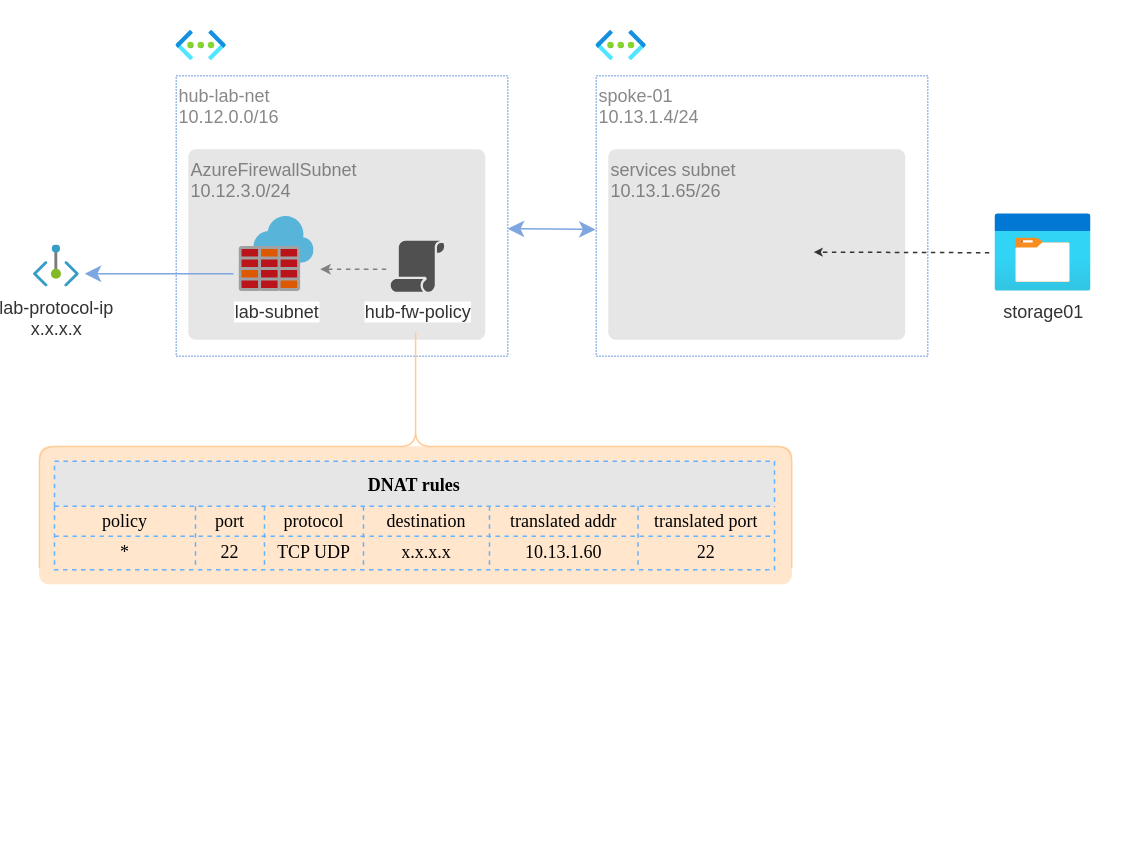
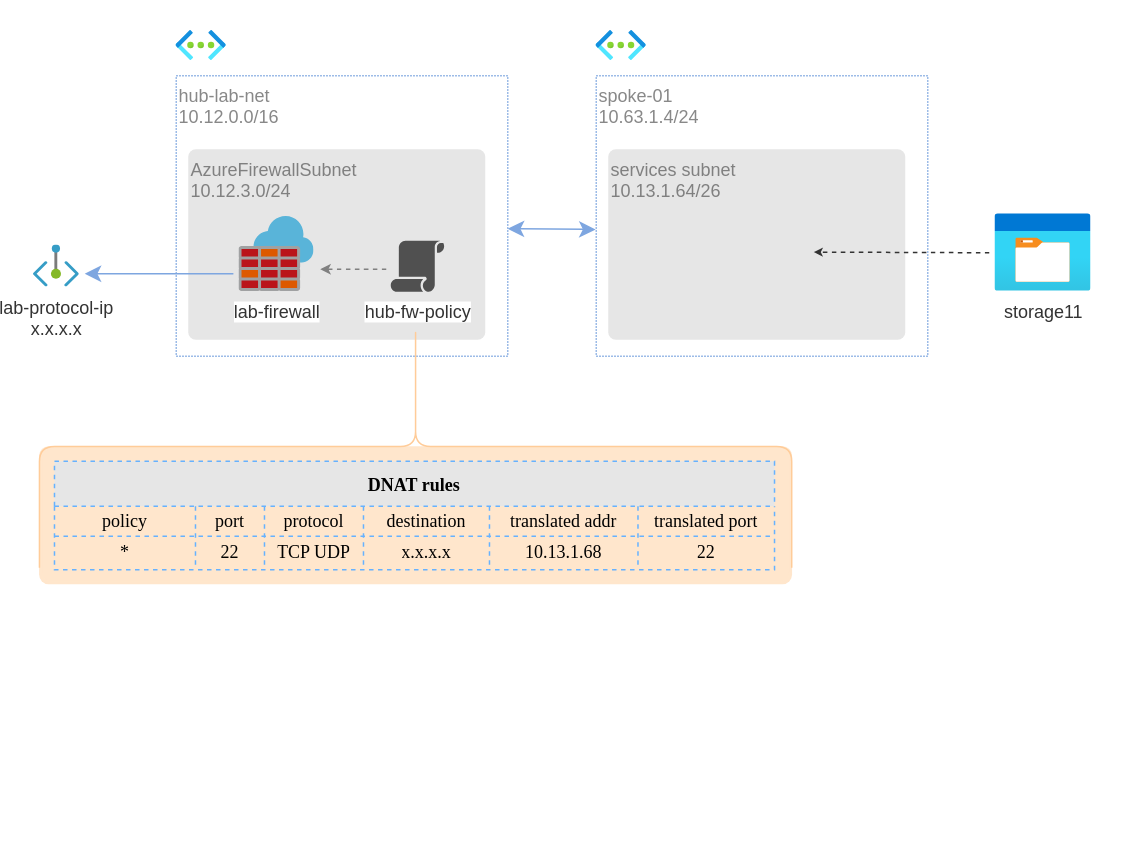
  <mxCell id="0" />
  <mxCell id="1" parent="0" />
- <mxCell id="2" value="spoke-01&lt;br&gt;10.13.1.4/24" style="verticalLabelPosition=middle;verticalAlign=top;shape=mxgraph.basic.rect;fillColor2=none;strokeWidth=1;size=20;indent=5;fillColor=none;strokeColor=#7EA6E0;dashed=1;dashPattern=1 1;fontColor=#888888;labelPosition=center;align=left;horizontal=1;labelBorderColor=none;html=1;" parent="1" vertex="1"><mxGeometry x="395" y="50" width="221" height="187" as="geometry" /></mxCell>
+ <mxCell id="2" value="spoke-01&lt;br&gt;10.63.1.4/24" style="verticalLabelPosition=middle;verticalAlign=top;shape=mxgraph.basic.rect;fillColor2=none;strokeWidth=1;size=20;indent=5;fillColor=none;strokeColor=#7EA6E0;dashed=1;dashPattern=1 1;fontColor=#888888;labelPosition=center;align=left;horizontal=1;labelBorderColor=none;html=1;" parent="1" vertex="1"><mxGeometry x="395" y="50" width="221" height="187" as="geometry" /></mxCell>
  <mxCell id="3" value="" style="image;aspect=fixed;html=1;points=[];align=center;fontSize=12;image=img/lib/azure2/networking/Virtual_Networks.svg;" parent="1" vertex="1"><mxGeometry x="395" y="20" width="33.5" height="20" as="geometry" /></mxCell>
- <mxCell id="4" value="services subnet&lt;br style=&quot;border-color: var(--border-color); font-size: 12px;&quot;&gt;&lt;span style=&quot;font-size: 12px;&quot;&gt;10.13.1.65/26&lt;/span&gt;" style="rounded=1;whiteSpace=wrap;html=1;fontSize=12;strokeColor=none;fillColor=#E6E6E6;arcSize=4;fontColor=#808080;align=left;verticalAlign=top;" parent="1" vertex="1"><mxGeometry x="403" y="99" width="198" height="127" as="geometry" /></mxCell>
- <mxCell id="5" value="storage01" style="image;aspect=fixed;html=1;points=[];align=center;fontSize=12;image=img/lib/azure2/general/Storage_Container.svg;fontColor=#333333;" parent="1" vertex="1"><mxGeometry x="661" y="142" width="64" height="52" as="geometry" /></mxCell>
+ <mxCell id="4" value="services subnet&lt;br style=&quot;border-color: var(--border-color); font-size: 12px;&quot;&gt;&lt;span style=&quot;font-size: 12px;&quot;&gt;10.13.1.64/26&lt;/span&gt;" style="rounded=1;whiteSpace=wrap;html=1;fontSize=12;strokeColor=none;fillColor=#E6E6E6;arcSize=4;fontColor=#808080;align=left;verticalAlign=top;" parent="1" vertex="1"><mxGeometry x="403" y="99" width="198" height="127" as="geometry" /></mxCell>
+ <mxCell id="5" value="storage11" style="image;aspect=fixed;html=1;points=[];align=center;fontSize=12;image=img/lib/azure2/general/Storage_Container.svg;fontColor=#333333;" parent="1" vertex="1"><mxGeometry x="661" y="142" width="64" height="52" as="geometry" /></mxCell>
  <mxCell id="6" value="" style="endArrow=classic;html=1;rounded=0;fontSize=12;curved=1;strokeColor=#333333;dashed=1;strokeWidth=1;endSize=3;" parent="1" edge="1"><mxGeometry width="50" height="50" relative="1" as="geometry"><mxPoint x="657" y="168" as="sourcePoint" /><mxPoint x="540" y="167.58" as="targetPoint" /></mxGeometry></mxCell>
  <mxCell id="7" value="hub-lab-net&lt;br&gt;10.12.0.0/16" style="verticalLabelPosition=middle;verticalAlign=top;shape=mxgraph.basic.rect;fillColor2=none;strokeWidth=1;size=20;indent=5;fillColor=none;strokeColor=#7EA6E0;dashed=1;dashPattern=1 1;fontColor=#888888;labelPosition=center;align=left;horizontal=1;labelBorderColor=none;html=1;" parent="1" vertex="1"><mxGeometry x="115" y="50" width="221" height="187" as="geometry" /></mxCell>
  <mxCell id="8" value="" style="image;aspect=fixed;html=1;points=[];align=center;fontSize=12;image=img/lib/azure2/networking/Virtual_Networks.svg;" parent="1" vertex="1"><mxGeometry x="115" y="20" width="33.5" height="20" as="geometry" /></mxCell>
  <mxCell id="9" value="AzureFirewallSubnet&lt;br style=&quot;border-color: var(--border-color); font-size: 12px;&quot;&gt;10.12.3.0/24" style="rounded=1;whiteSpace=wrap;html=1;fontSize=12;strokeColor=none;fillColor=#E6E6E6;arcSize=4;fontColor=#808080;align=left;verticalAlign=top;" parent="1" vertex="1"><mxGeometry x="123" y="99" width="198" height="127" as="geometry" /></mxCell>
- <mxCell id="10" value="lab-subnet" style="image;sketch=0;aspect=fixed;html=1;points=[];align=center;fontSize=12;image=img/lib/mscae/Azure_Firewall.svg;fontColor=#333333;" parent="1" vertex="1"><mxGeometry x="157" y="144" width="50" height="50" as="geometry" /></mxCell>
+ <mxCell id="10" value="lab-firewall" style="image;sketch=0;aspect=fixed;html=1;points=[];align=center;fontSize=12;image=img/lib/mscae/Azure_Firewall.svg;fontColor=#333333;" parent="1" vertex="1"><mxGeometry x="157" y="144" width="50" height="50" as="geometry" /></mxCell>
  <mxCell id="11" value="hub-fw-policy" style="sketch=0;pointerEvents=1;shadow=0;dashed=0;html=1;strokeColor=none;fillColor=#505050;labelPosition=center;verticalLabelPosition=bottom;verticalAlign=top;outlineConnect=0;align=center;shape=mxgraph.office.security.policy;fontSize=12;labelBackgroundColor=default;fontColor=#333333;" parent="1" vertex="1"><mxGeometry x="258" y="160" width="36" height="34" as="geometry" /></mxCell>
  <mxCell id="12" value="" style="endArrow=classic;startArrow=classic;html=1;rounded=0;fontSize=12;startSize=8;endSize=8;curved=1;strokeColor=#7EA6E0;entryX=-0.002;entryY=0.548;entryDx=0;entryDy=0;entryPerimeter=0;" edge="1" parent="1" target="2"><mxGeometry width="50" height="50" relative="1" as="geometry"><mxPoint x="336" y="152" as="sourcePoint" /><mxPoint x="384" y="150" as="targetPoint" /></mxGeometry></mxCell>
  <mxCell id="13" value="" style="endArrow=classic;html=1;rounded=0;fontSize=12;startSize=8;endSize=4;curved=1;dashed=1;strokeColor=#808080;" edge="1" parent="1"><mxGeometry width="50" height="50" relative="1" as="geometry"><mxPoint x="255" y="179" as="sourcePoint" /><mxPoint x="211" y="179" as="targetPoint" /></mxGeometry></mxCell>
  <mxCell id="14" value="lab-protocol-ip&lt;br&gt;x.x.x.x" style="image;aspect=fixed;html=1;points=[];align=center;fontSize=12;image=img/lib/azure2/networking/Private_Endpoint.svg;fontColor=#333333;" vertex="1" parent="1"><mxGeometry x="20" y="163" width="30.55" height="28" as="geometry" /></mxCell>
  <mxCell id="15" value="" style="endArrow=none;startArrow=classic;html=1;rounded=0;fontSize=12;startSize=8;endSize=8;curved=1;strokeColor=#7EA6E0;entryX=0.152;entryY=0.654;entryDx=0;entryDy=0;entryPerimeter=0;endFill=0;" edge="1" parent="1" target="9"><mxGeometry width="50" height="50" relative="1" as="geometry"><mxPoint x="54" y="182" as="sourcePoint" /><mxPoint x="113" y="182" as="targetPoint" /></mxGeometry></mxCell>
  <mxCell id="16" value="" style="shape=ext;double=1;rounded=1;whiteSpace=wrap;html=1;strokeColor=none;fontFamily=Tahoma;fillColor=#ffe6cc;arcSize=7;" vertex="1" parent="1"><mxGeometry x="23.55" y="297" width="502" height="92" as="geometry" /></mxCell>
  <mxCell id="17" value="DNAT rules" style="shape=table;startSize=30;container=1;collapsible=0;childLayout=tableLayout;fontStyle=1;align=center;dashed=1;strokeColor=#66B2FF;fontFamily=Tahoma;fillColor=#E6E6E6;" vertex="1" parent="1"><mxGeometry x="33.82" y="307" width="480.03" height="72.3" as="geometry" /></mxCell>
  <mxCell id="18" value="" style="shape=tableRow;horizontal=0;startSize=0;swimlaneHead=0;swimlaneBody=0;top=0;left=0;bottom=0;right=0;collapsible=0;dropTarget=0;fillColor=none;points=[[0,0.5],[1,0.5]];portConstraint=eastwest;dashed=1;strokeColor=#66B2FF;fontFamily=Tahoma;" vertex="1" parent="17"><mxGeometry y="30" width="480.03" height="20" as="geometry" /></mxCell>
  <mxCell id="19" value="policy" style="shape=partialRectangle;html=1;whiteSpace=wrap;connectable=0;fillColor=none;top=0;left=0;bottom=0;right=0;overflow=hidden;dashed=1;strokeColor=#66B2FF;fontFamily=Tahoma;" vertex="1" parent="18"><mxGeometry width="94" height="20" as="geometry"><mxRectangle width="94" height="20" as="alternateBounds" /></mxGeometry></mxCell>
  <mxCell id="20" value="port" style="shape=partialRectangle;html=1;whiteSpace=wrap;connectable=0;fillColor=none;top=0;left=0;bottom=0;right=0;overflow=hidden;dashed=1;strokeColor=#66B2FF;fontFamily=Tahoma;" vertex="1" parent="18"><mxGeometry x="94" width="46" height="20" as="geometry"><mxRectangle width="46" height="20" as="alternateBounds" /></mxGeometry></mxCell>
  <mxCell id="21" value="protocol" style="shape=partialRectangle;html=1;whiteSpace=wrap;connectable=0;fillColor=none;top=0;left=0;bottom=0;right=0;overflow=hidden;dashed=1;strokeColor=#66B2FF;fontFamily=Tahoma;" vertex="1" parent="18"><mxGeometry x="140" width="66" height="20" as="geometry"><mxRectangle width="66" height="20" as="alternateBounds" /></mxGeometry></mxCell>
  <mxCell id="22" value="destination" style="shape=partialRectangle;html=1;whiteSpace=wrap;connectable=0;fillColor=none;top=0;left=0;bottom=0;right=0;overflow=hidden;dashed=1;strokeColor=#66B2FF;fontFamily=Tahoma;" vertex="1" parent="18"><mxGeometry x="206" width="84" height="20" as="geometry"><mxRectangle width="84" height="20" as="alternateBounds" /></mxGeometry></mxCell>
  <mxCell id="23" value="translated addr" style="shape=partialRectangle;html=1;whiteSpace=wrap;connectable=0;fillColor=none;top=0;left=0;bottom=0;right=0;overflow=hidden;dashed=1;strokeColor=#66B2FF;fontFamily=Tahoma;" vertex="1" parent="18"><mxGeometry x="290" width="99" height="20" as="geometry"><mxRectangle width="99" height="20" as="alternateBounds" /></mxGeometry></mxCell>
  <mxCell id="24" value="translated port" style="shape=partialRectangle;html=1;whiteSpace=wrap;connectable=0;fillColor=none;top=0;left=0;bottom=0;right=0;overflow=hidden;dashed=1;strokeColor=#66B2FF;fontFamily=Tahoma;" vertex="1" parent="18"><mxGeometry x="389" width="91" height="20" as="geometry"><mxRectangle width="91" height="20" as="alternateBounds" /></mxGeometry></mxCell>
  <mxCell id="25" value="" style="shape=tableRow;horizontal=0;startSize=0;swimlaneHead=0;swimlaneBody=0;top=0;left=0;bottom=0;right=0;collapsible=0;dropTarget=0;fillColor=none;points=[[0,0.5],[1,0.5]];portConstraint=eastwest;dashed=1;strokeColor=#66B2FF;fontFamily=Tahoma;" vertex="1" parent="17"><mxGeometry y="50" width="480.03" height="22" as="geometry" /></mxCell>
  <mxCell id="26" value="*" style="shape=partialRectangle;html=1;whiteSpace=wrap;connectable=0;fillColor=none;top=0;left=0;bottom=0;right=0;overflow=hidden;dashed=1;strokeColor=#66B2FF;fontFamily=Tahoma;" vertex="1" parent="25"><mxGeometry width="94" height="22" as="geometry"><mxRectangle width="94" height="22" as="alternateBounds" /></mxGeometry></mxCell>
  <mxCell id="27" value="22" style="shape=partialRectangle;html=1;whiteSpace=wrap;connectable=0;fillColor=none;top=0;left=0;bottom=0;right=0;overflow=hidden;dashed=1;strokeColor=#66B2FF;fontFamily=Tahoma;" vertex="1" parent="25"><mxGeometry x="94" width="46" height="22" as="geometry"><mxRectangle width="46" height="22" as="alternateBounds" /></mxGeometry></mxCell>
  <mxCell id="28" value="TCP UDP" style="shape=partialRectangle;html=1;whiteSpace=wrap;connectable=0;fillColor=none;top=0;left=0;bottom=0;right=0;overflow=hidden;dashed=1;strokeColor=#66B2FF;fontFamily=Tahoma;" vertex="1" parent="25"><mxGeometry x="140" width="66" height="22" as="geometry"><mxRectangle width="66" height="22" as="alternateBounds" /></mxGeometry></mxCell>
  <mxCell id="29" value="x.x.x.x" style="shape=partialRectangle;html=1;whiteSpace=wrap;connectable=0;fillColor=none;top=0;left=0;bottom=0;right=0;overflow=hidden;dashed=1;strokeColor=#66B2FF;fontFamily=Tahoma;" vertex="1" parent="25"><mxGeometry x="206" width="84" height="22" as="geometry"><mxRectangle width="84" height="22" as="alternateBounds" /></mxGeometry></mxCell>
- <mxCell id="30" value="10.13.1.60" style="shape=partialRectangle;html=1;whiteSpace=wrap;connectable=0;fillColor=none;top=0;left=0;bottom=0;right=0;overflow=hidden;dashed=1;strokeColor=#66B2FF;fontFamily=Tahoma;" vertex="1" parent="25"><mxGeometry x="290" width="99" height="22" as="geometry"><mxRectangle width="99" height="22" as="alternateBounds" /></mxGeometry></mxCell>
+ <mxCell id="30" value="10.13.1.68" style="shape=partialRectangle;html=1;whiteSpace=wrap;connectable=0;fillColor=none;top=0;left=0;bottom=0;right=0;overflow=hidden;dashed=1;strokeColor=#66B2FF;fontFamily=Tahoma;" vertex="1" parent="25"><mxGeometry x="290" width="99" height="22" as="geometry"><mxRectangle width="99" height="22" as="alternateBounds" /></mxGeometry></mxCell>
  <mxCell id="31" value="22" style="shape=partialRectangle;html=1;whiteSpace=wrap;connectable=0;fillColor=none;top=0;left=0;bottom=0;right=0;overflow=hidden;dashed=1;strokeColor=#66B2FF;fontFamily=Tahoma;" vertex="1" parent="25"><mxGeometry x="389" width="91" height="22" as="geometry"><mxRectangle width="91" height="22" as="alternateBounds" /></mxGeometry></mxCell>
  <mxCell id="32" value="" style="shape=curlyBracket;whiteSpace=wrap;html=1;rounded=1;flipH=0;labelPosition=right;verticalLabelPosition=middle;align=left;verticalAlign=middle;strokeColor=#FFCC99;fontFamily=Tahoma;fillColor=#FFCCCC;size=0.5;rotation=90;" vertex="1" parent="1"><mxGeometry x="193.65" y="46.35" width="161.79" height="501.5" as="geometry" /></mxCell>
